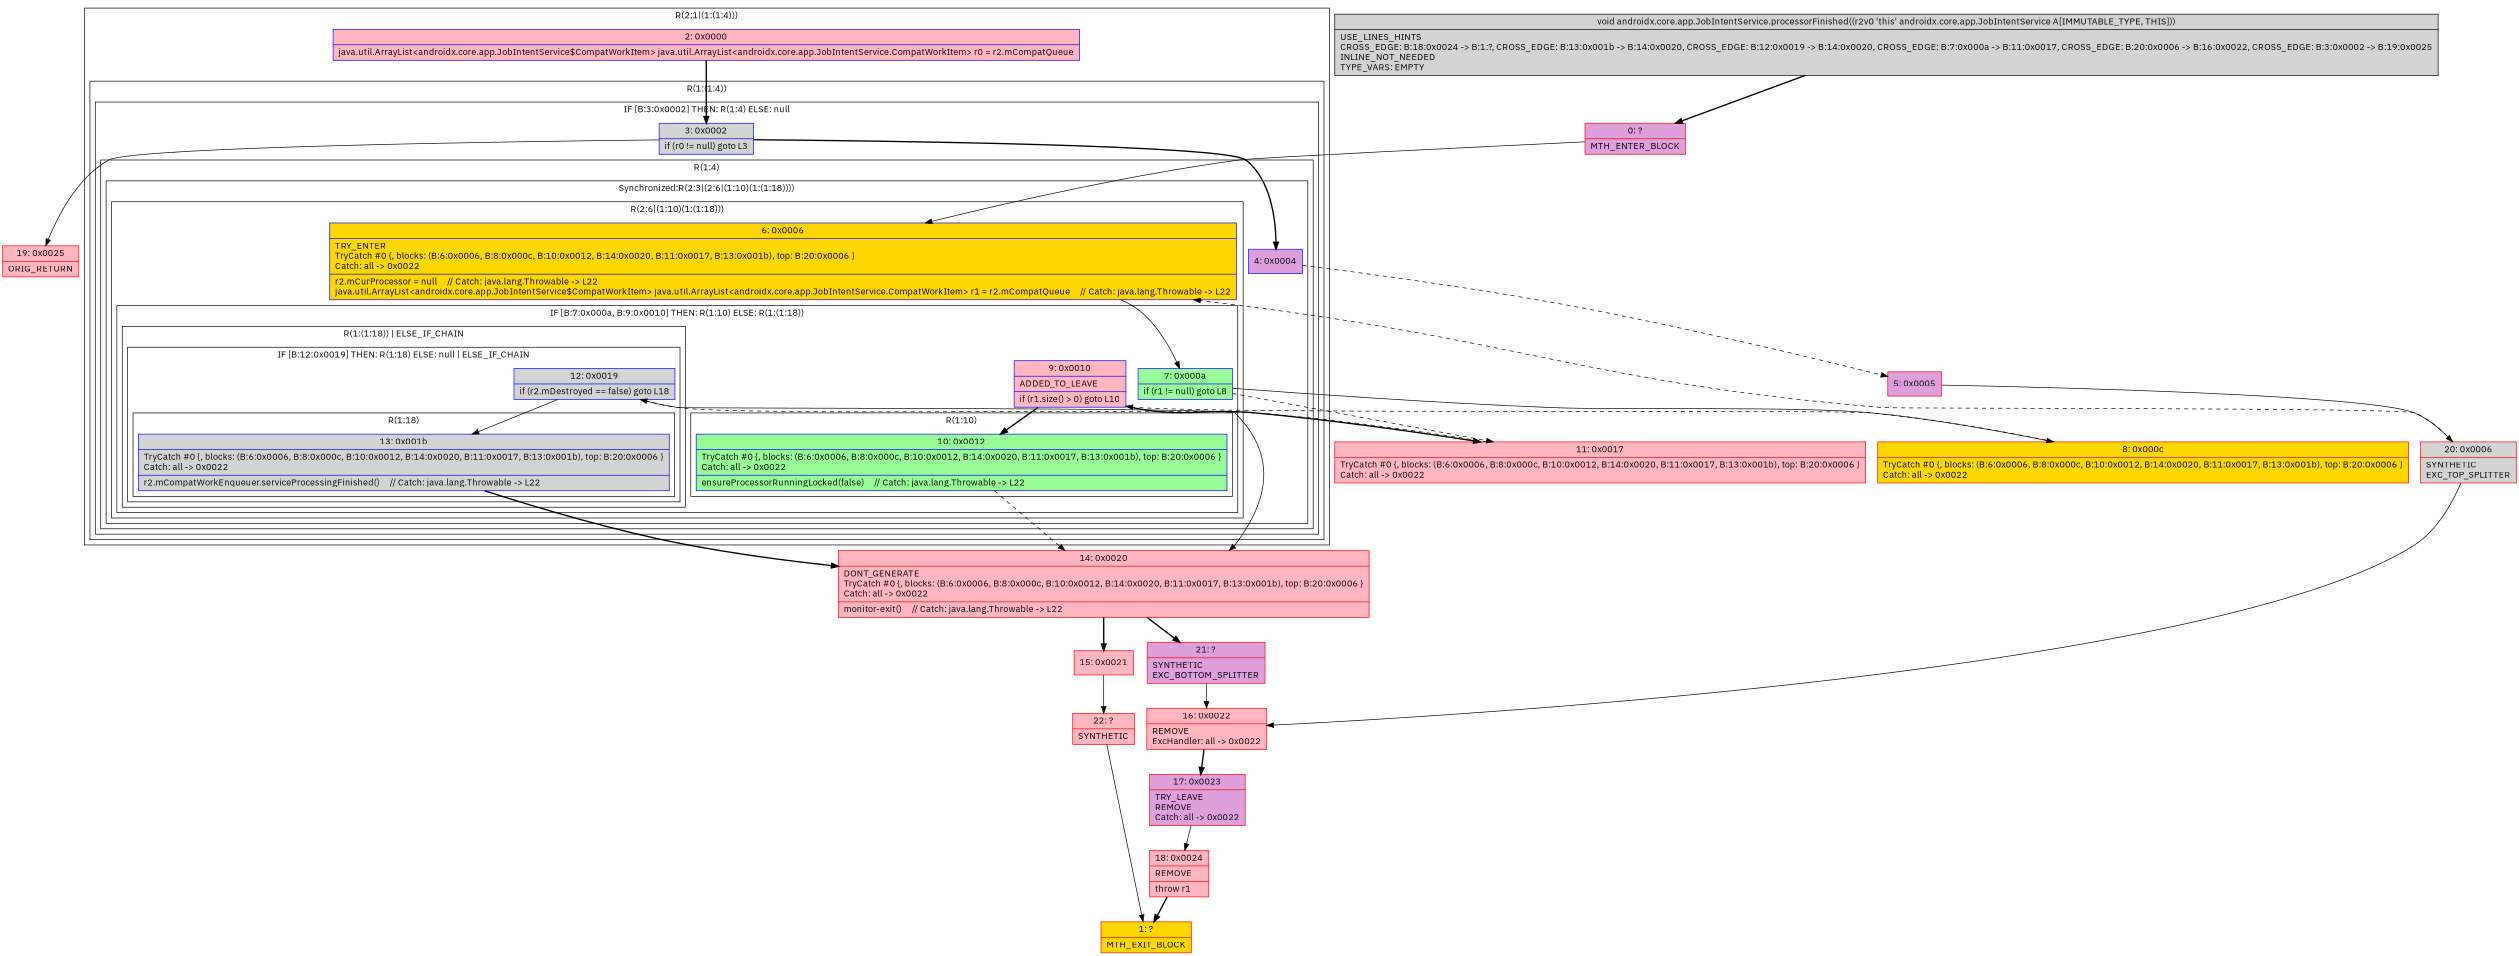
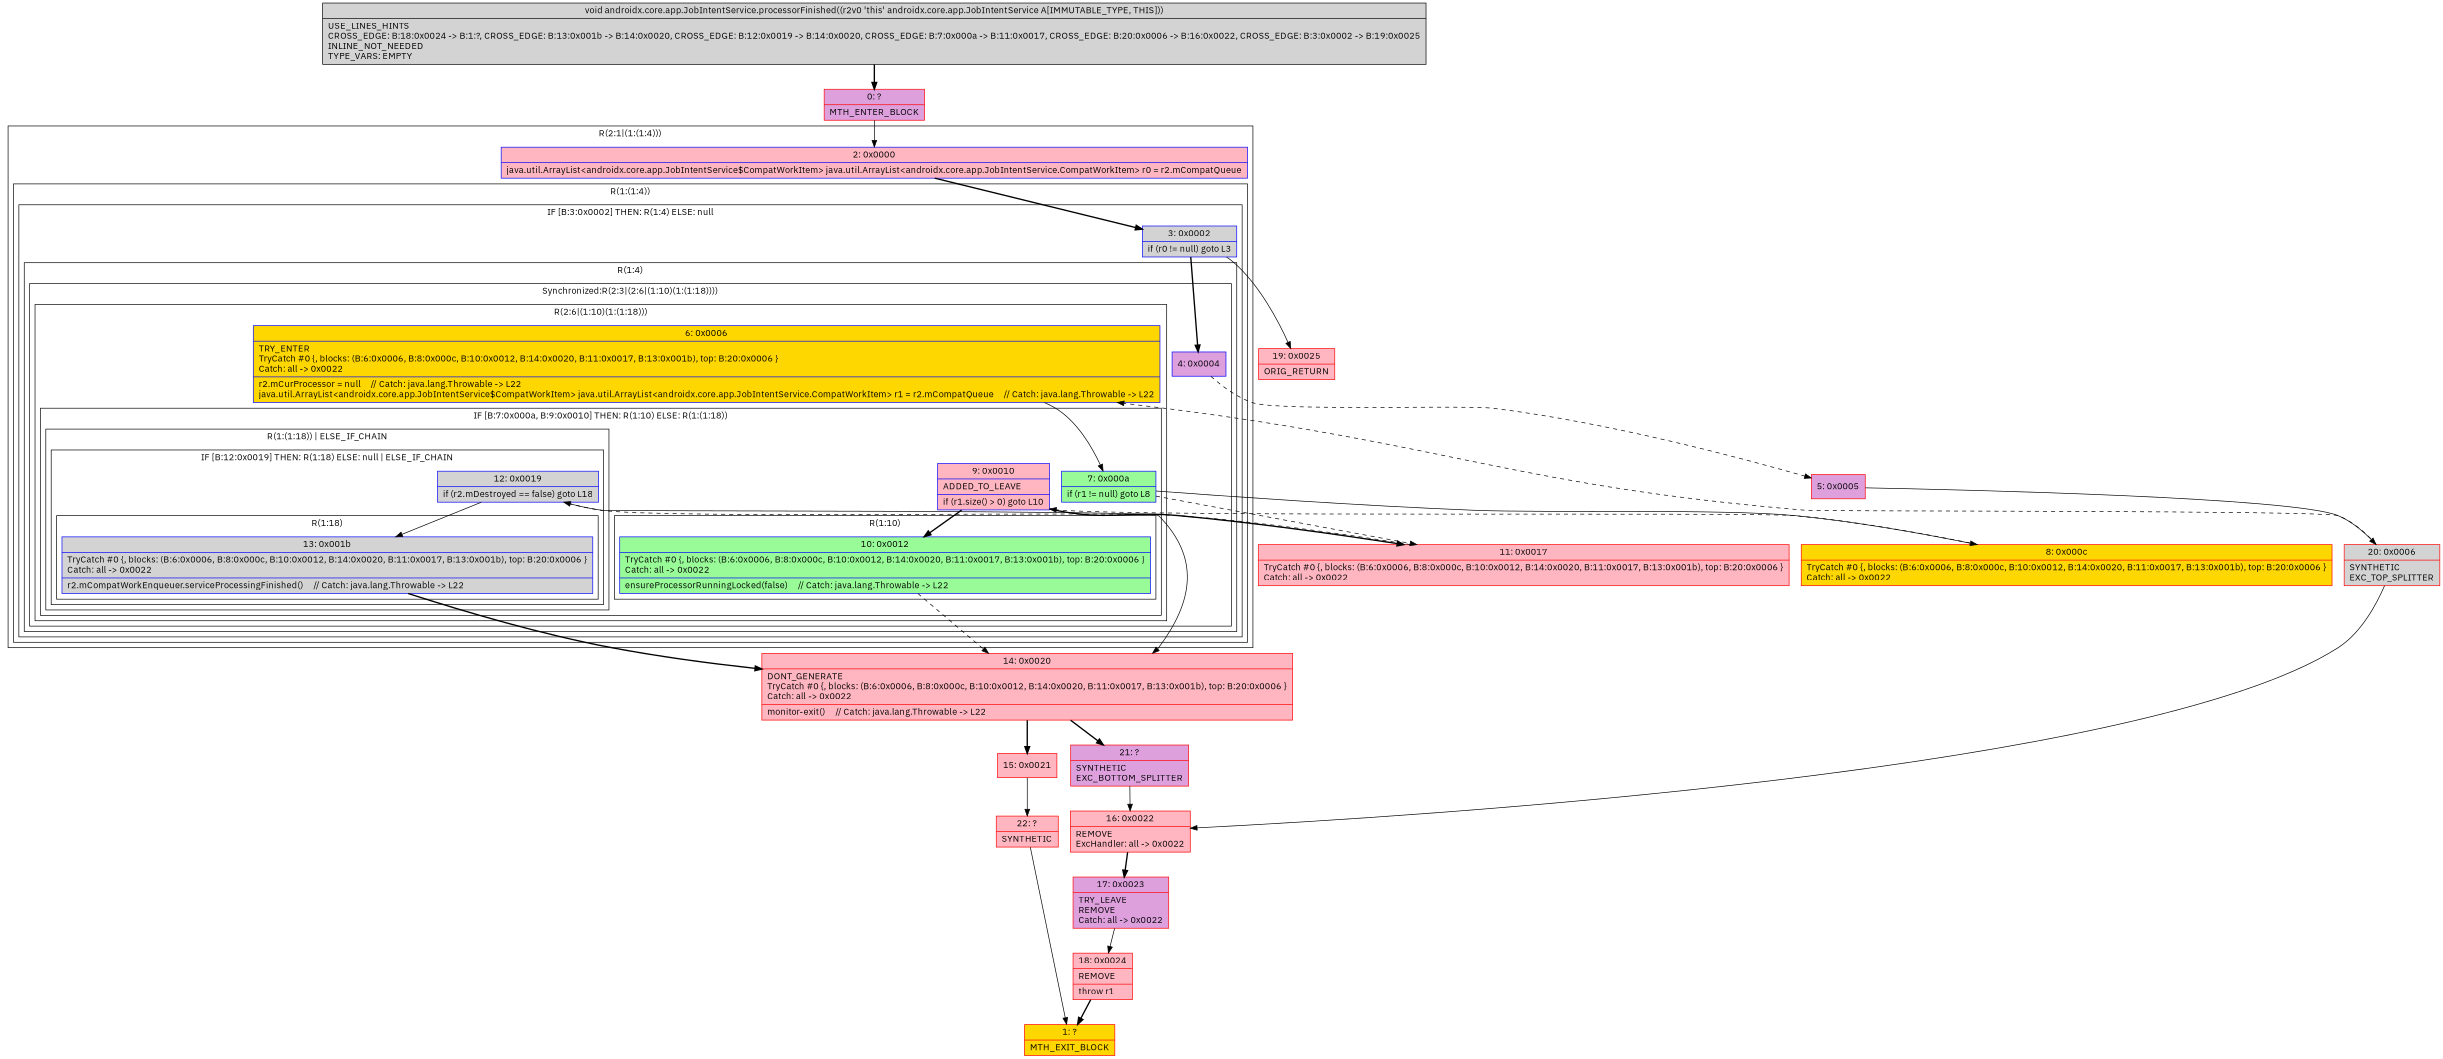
  digraph {
    fontname="IBM Plex Sans"
    node [color=red fillcolor=lightpink fontname="IBM Plex Sans" shape=record style=filled]
    edge [fontname="IBM Plex Sans" style=solid]
    n1 [color=blue fillcolor=palegreen label="{10\:\ 0x0012|TryCatch #0 \{, blocks: (B:6:0x0006, B:8:0x000c, B:10:0x0012, B:14:0x0020, B:11:0x0017, B:13:0x001b), top: B:20:0x0006 \}\lCatch: all \-\> 0x0022\l|ensureProcessorRunningLocked(false)     \/\/ Catch: java.lang.Throwable \-\> L22\l}"]
    n2 [color=blue fillcolor=lightgrey label="{13\:\ 0x001b|TryCatch #0 \{, blocks: (B:6:0x0006, B:8:0x000c, B:10:0x0012, B:14:0x0020, B:11:0x0017, B:13:0x001b), top: B:20:0x0006 \}\lCatch: all \-\> 0x0022\l|r2.mCompatWorkEnqueuer.serviceProcessingFinished()     \/\/ Catch: java.lang.Throwable \-\> L22\l}"]
    n3 [color=blue fillcolor=lightgrey label="{12\:\ 0x0019|if (r2.mDestroyed == false) goto L18\l}"]
    n4 [color=blue fillcolor=palegreen label="{7\:\ 0x000a|if (r1 != null) goto L8\l}"]
    n5 [color=blue label="{9\:\ 0x0010|ADDED_TO_LEAVE\l|if (r1.size() \> 0) goto L10\l}"]
    n6 [color=blue fillcolor=gold label="{6\:\ 0x0006|TRY_ENTER\lTryCatch #0 \{, blocks: (B:6:0x0006, B:8:0x000c, B:10:0x0012, B:14:0x0020, B:11:0x0017, B:13:0x001b), top: B:20:0x0006 \}\lCatch: all \-\> 0x0022\l|r2.mCurProcessor = null     \/\/ Catch: java.lang.Throwable \-\> L22\ljava.util.ArrayList\<androidx.core.app.JobIntentService$CompatWorkItem\> java.util.ArrayList\<androidx.core.app.JobIntentService.CompatWorkItem\> r1 = r2.mCompatQueue     \/\/ Catch: java.lang.Throwable \-\> L22\l}"]
    n7 [color=blue fillcolor=plum label="{4\:\ 0x0004}"]
    n8 [color=blue fillcolor=lightgrey label="{3\:\ 0x0002|if (r0 != null) goto L3\l}"]
    n9 [color=blue label="{2\:\ 0x0000|java.util.ArrayList\<androidx.core.app.JobIntentService$CompatWorkItem\> java.util.ArrayList\<androidx.core.app.JobIntentService.CompatWorkItem\> r0 = r2.mCompatQueue\l}"]
    n10 [label="{14\:\ 0x0020|DONT_GENERATE\lTryCatch #0 \{, blocks: (B:6:0x0006, B:8:0x000c, B:10:0x0012, B:14:0x0020, B:11:0x0017, B:13:0x001b), top: B:20:0x0006 \}\lCatch: all \-\> 0x0022\l|monitor\-exit()     \/\/ Catch: java.lang.Throwable \-\> L22\l}"]
    n11 [fillcolor=gold label="{8\:\ 0x000c|TryCatch #0 \{, blocks: (B:6:0x0006, B:8:0x000c, B:10:0x0012, B:14:0x0020, B:11:0x0017, B:13:0x001b), top: B:20:0x0006 \}\lCatch: all \-\> 0x0022\l}"]
    n12 [label="{11\:\ 0x0017|TryCatch #0 \{, blocks: (B:6:0x0006, B:8:0x000c, B:10:0x0012, B:14:0x0020, B:11:0x0017, B:13:0x001b), top: B:20:0x0006 \}\lCatch: all \-\> 0x0022\l}"]
    n13 [fillcolor=plum label="{5\:\ 0x0005}"]
    n14 [label="{19\:\ 0x0025|ORIG_RETURN\l}"]
    n15 [fillcolor=lightgrey label="{20\:\ 0x0006|SYNTHETIC\lEXC_TOP_SPLITTER\l}"]
    n16 [label="{15\:\ 0x0021}"]
    n17 [fillcolor=plum label="{21\:\ ?|SYNTHETIC\lEXC_BOTTOM_SPLITTER\l}"]
    n18 [fillcolor=plum label="{0\:\ ?|MTH_ENTER_BLOCK\l}"]
    n19 [label="{16\:\ 0x0022|REMOVE\lExcHandler: all \-\> 0x0022\l}"]
    n20 [fillcolor=plum label="{17\:\ 0x0023|TRY_LEAVE\lREMOVE\lCatch: all \-\> 0x0022\l}"]
    n21 [label="{22\:\ ?|SYNTHETIC\l}"]
    n22 [fillcolor=gold label="{1\:\ ?|MTH_EXIT_BLOCK\l}"]
    n23 [label="{18\:\ 0x0024|REMOVE\l|throw r1\l}"]
    n24 [fillcolor=lightgrey label="{void androidx.core.app.JobIntentService.processorFinished((r2v0 'this' androidx.core.app.JobIntentService A[IMMUTABLE_TYPE, THIS]))  | USE_LINES_HINTS\lCROSS_EDGE: B:18:0x0024 \-\> B:1:?, CROSS_EDGE: B:13:0x001b \-\> B:14:0x0020, CROSS_EDGE: B:12:0x0019 \-\> B:14:0x0020, CROSS_EDGE: B:7:0x000a \-\> B:11:0x0017, CROSS_EDGE: B:20:0x0006 \-\> B:16:0x0022, CROSS_EDGE: B:3:0x0002 \-\> B:19:0x0025\lINLINE_NOT_NEEDED\lTYPE_VARS: EMPTY\l}" color=""]
    subgraph cluster_1 {
      label="R(2:1|(1:(1:4)))"
      n9
      subgraph cluster_2 {
        label="R(1:(1:4))"
        subgraph cluster_3 {
          label="IF [B:3:0x0002] THEN: R(1:4) ELSE: null"
          n8
          subgraph cluster_4 {
            label="R(1:4)"
            subgraph cluster_5 {
              label="Synchronized:R(2:3|(2:6|(1:10)(1:(1:18))))"
              n7
              subgraph cluster_6 {
                label="R(2:6|(1:10)(1:(1:18)))"
                n6
                subgraph cluster_7 {
                  label="IF [B:7:0x000a, B:9:0x0010] THEN: R(1:10) ELSE: R(1:(1:18))"
                  n4
                  n5
                  subgraph cluster_8 {
                    label="R(1:10)"
                    n1
                  }
                  subgraph cluster_9 {
                    label="R(1:(1:18)) | ELSE_IF_CHAIN\l"
                    subgraph cluster_10 {
                      label="IF [B:12:0x0019] THEN: R(1:18) ELSE: null | ELSE_IF_CHAIN\l"
                      n3
                      subgraph cluster_11 {
                        label="R(1:18)"
                        n2
                      }
                    }
                  }
                }
              }
            }
          }
        }
      }
    }
    n1 -> n10 [style=dashed]
    n2 -> n10 [style=bold]
    n3 -> n2
    n3 -> n10
    n4 -> n11
    n4 -> n12 [style=dashed]
    n5 -> n1 [style=bold]
    n5 -> n12 [style=bold]
    n6 -> n4
    n7 -> n13 [style=dashed]
    n8 -> n7 [style=bold]
    n8 -> n14
    n9 -> n8 [style=bold]
    n10 -> n16 [style=bold]
    n10 -> n17 [style=bold]
    n11 -> n5 [style=dashed]
    n12 -> n3 [style=dashed]
    n13 -> n15
    n15 -> n6 [style=dashed]
    n15 -> n19
    n16 -> n21
    n17 -> n19
-   n18 -> n6
+   n18 -> n9
    n19 -> n20 [style=bold]
    n20 -> n23
    n21 -> n22
    n23 -> n22 [style=bold]
    n24 -> n18 [style=bold]
  }
